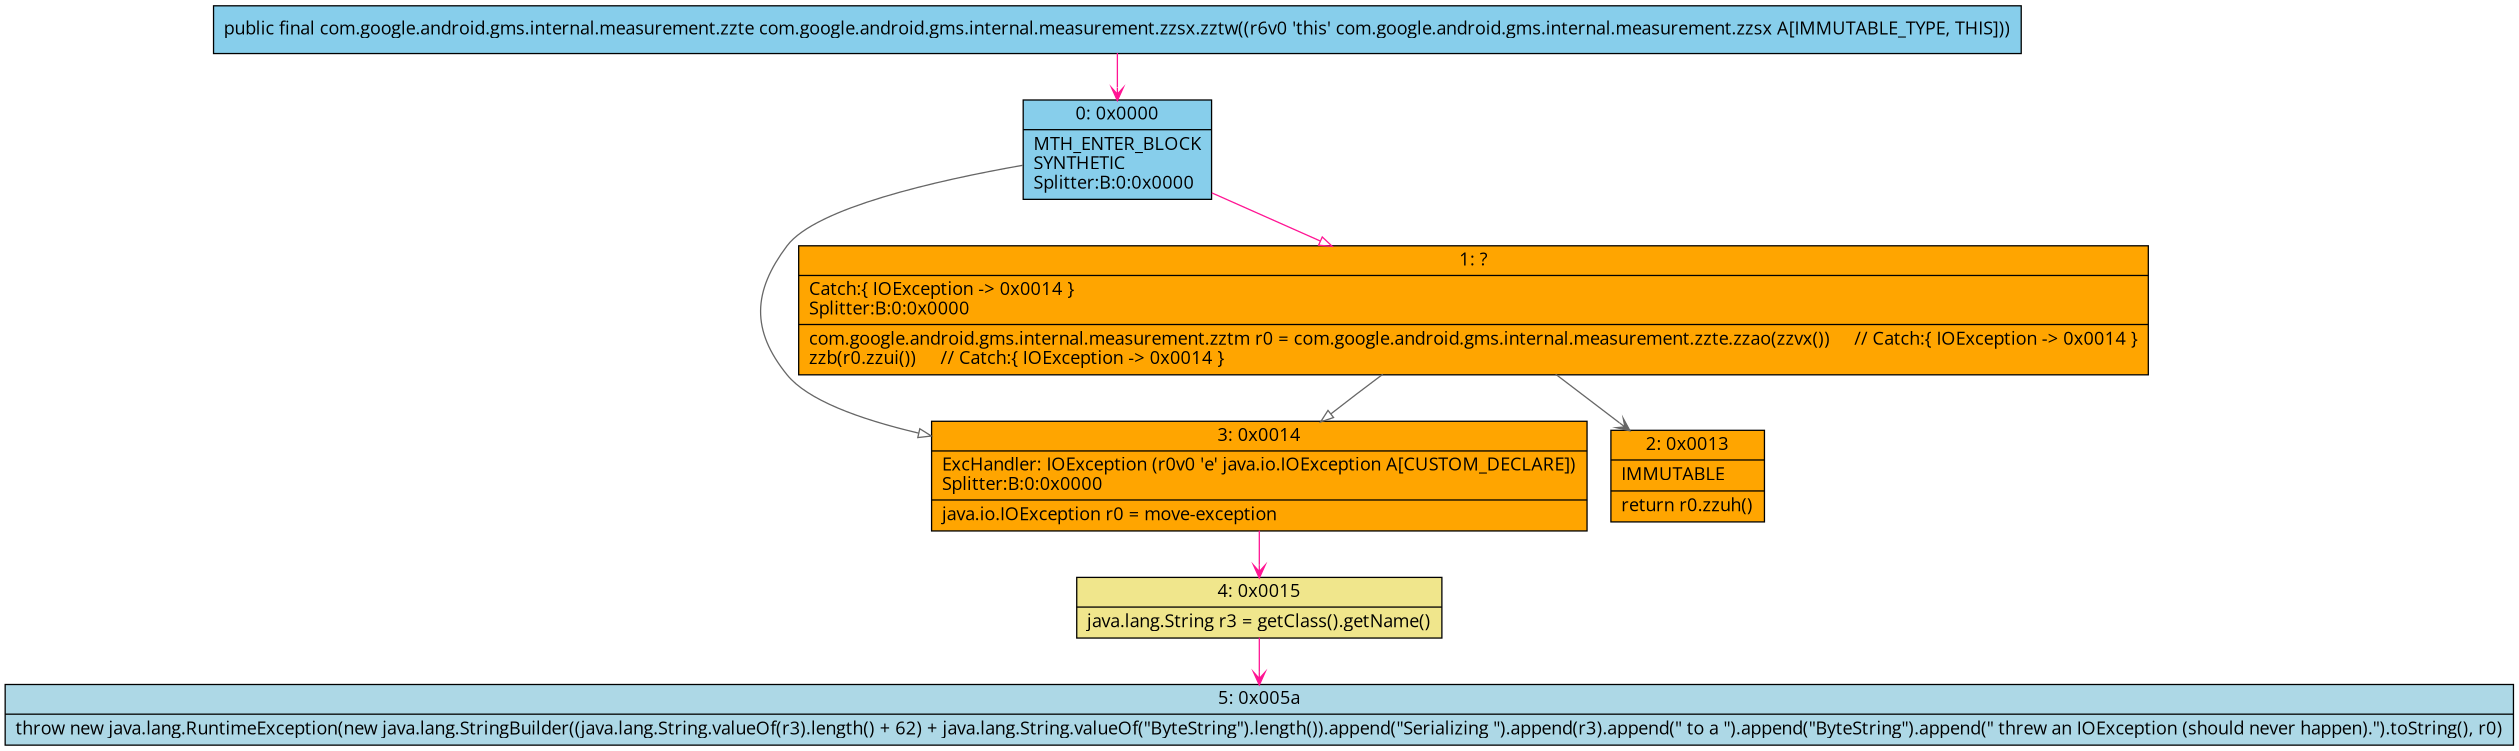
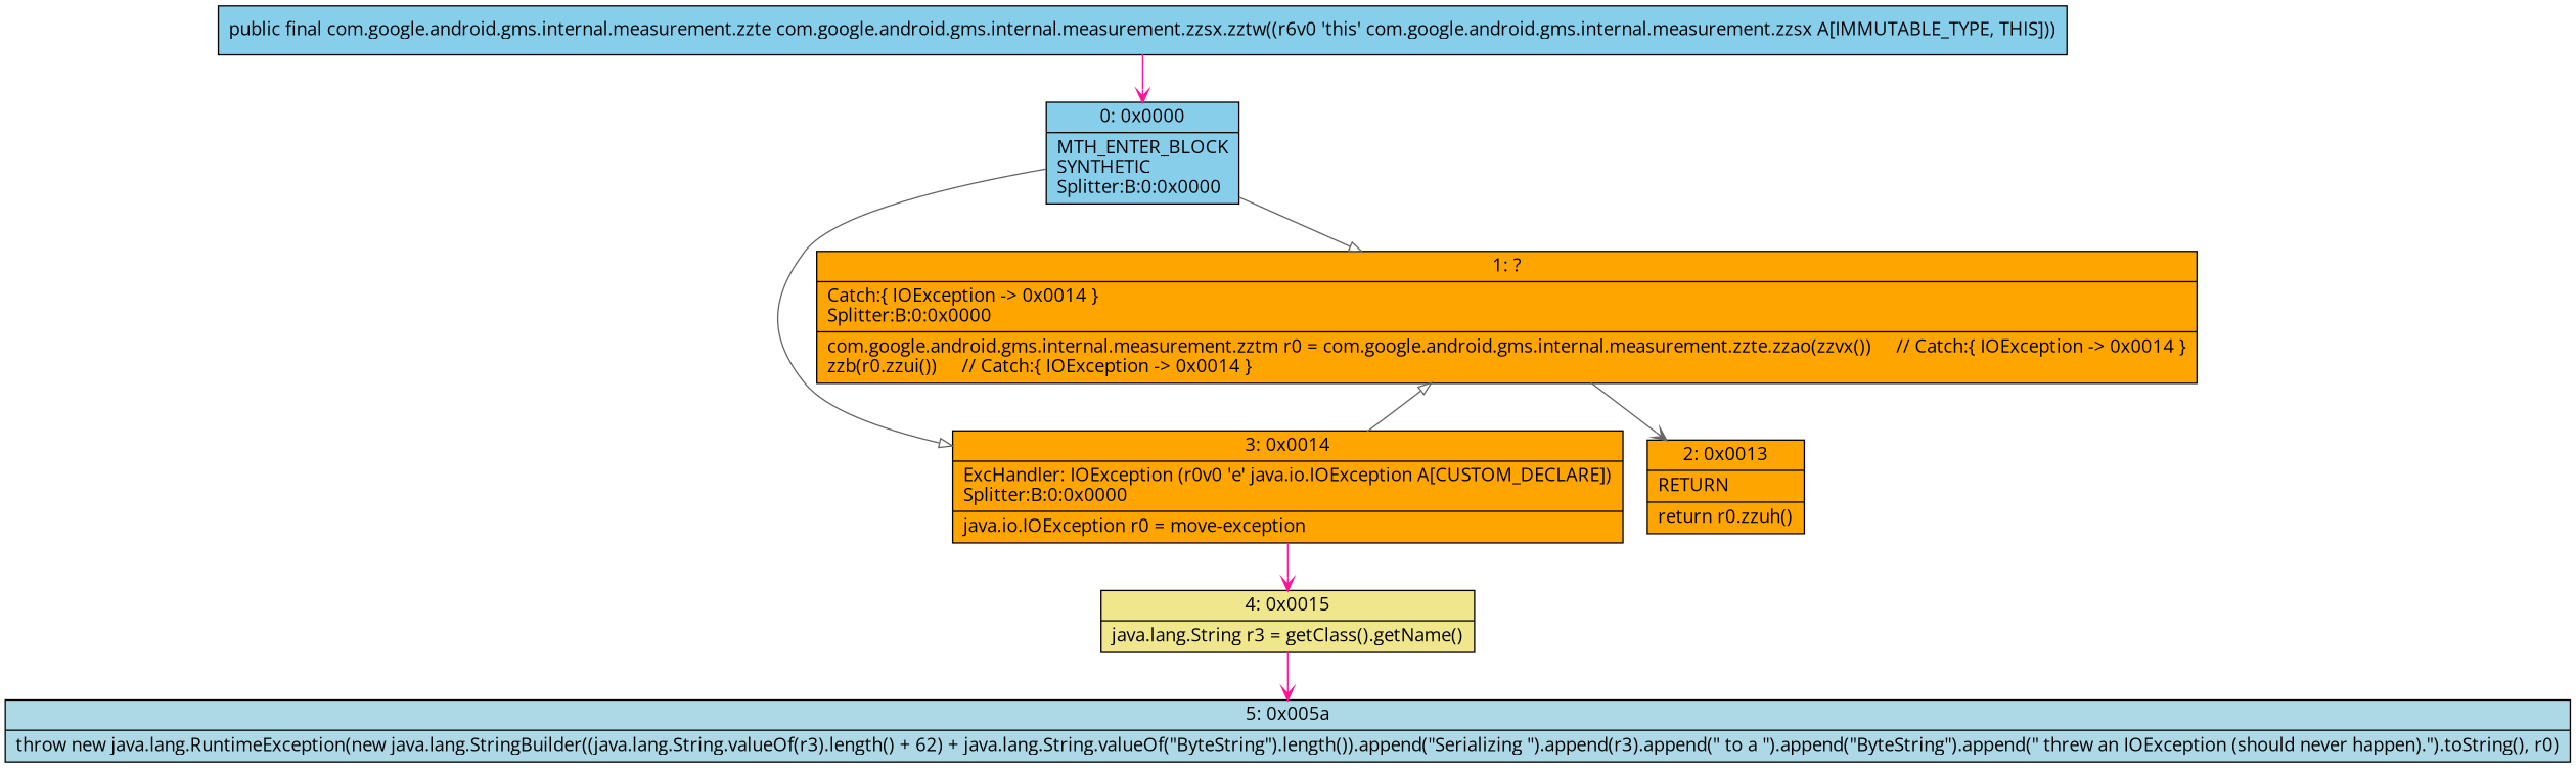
  digraph {
    fontname="Open Sans"
    node [fillcolor=orange fontname="Open Sans" shape=record style=filled]
    edge [arrowhead=vee color=gray40 fontname="Open Sans"]
    n1 [fillcolor=skyblue label="{0\:\ 0x0000|MTH_ENTER_BLOCK\lSYNTHETIC\lSplitter:B:0:0x0000\l}"]
    n2 [label="{1\:\ ?|Catch:\{ IOException \-\> 0x0014 \}\lSplitter:B:0:0x0000\l|com.google.android.gms.internal.measurement.zztm r0 = com.google.android.gms.internal.measurement.zzte.zzao(zzvx())     \/\/ Catch:\{ IOException \-\> 0x0014 \}\lzzb(r0.zzui())     \/\/ Catch:\{ IOException \-\> 0x0014 \}\l}"]
    n3 [label="{3\:\ 0x0014|ExcHandler: IOException (r0v0 'e' java.io.IOException A[CUSTOM_DECLARE])\lSplitter:B:0:0x0000\l|java.io.IOException r0 = move\-exception\l}"]
-   n4 [label="{2\:\ 0x0013|IMMUTABLE\l|return r0.zzuh()\l}"]
+   n4 [label="{2\:\ 0x0013|RETURN\l|return r0.zzuh()\l}"]
    n5 [fillcolor=khaki label="{4\:\ 0x0015|java.lang.String r3 = getClass().getName()\l}"]
    n6 [fillcolor=lightblue label="{5\:\ 0x005a|throw new java.lang.RuntimeException(new java.lang.StringBuilder((java.lang.String.valueOf(r3).length() + 62) + java.lang.String.valueOf(\"ByteString\").length()).append(\"Serializing \").append(r3).append(\" to a \").append(\"ByteString\").append(\" threw an IOException (should never happen).\").toString(), r0)\l}"]
    n7 [fillcolor=skyblue label="{public final com.google.android.gms.internal.measurement.zzte com.google.android.gms.internal.measurement.zzsx.zztw((r6v0 'this' com.google.android.gms.internal.measurement.zzsx A[IMMUTABLE_TYPE, THIS])) }"]
-   n1 -> n2 [arrowhead=onormal color=deeppink]
+   n1 -> n2 [arrowhead=onormal]
    n1 -> n3 [arrowhead=onormal]
-   n2 -> n3 [arrowhead=onormal]
+   n3 -> n2 [arrowhead=onormal]
    n2 -> n4
    n3 -> n5 [color=deeppink]
    n5 -> n6 [color=deeppink]
    n7 -> n1 [color=deeppink]
  }
